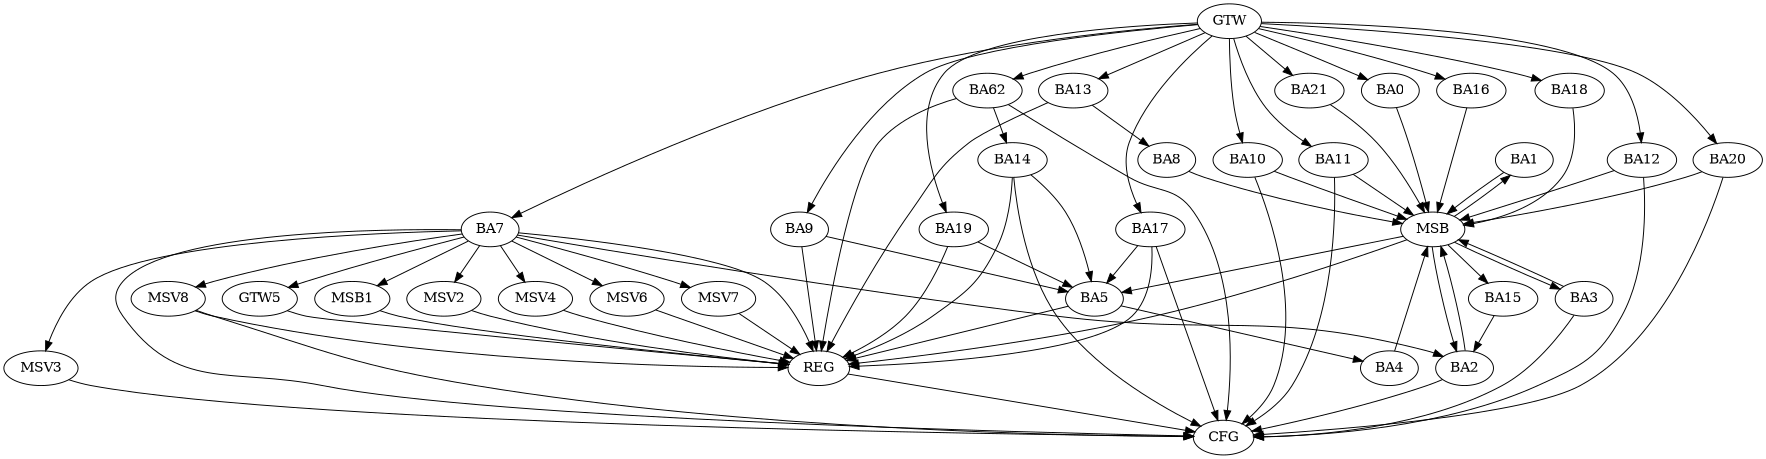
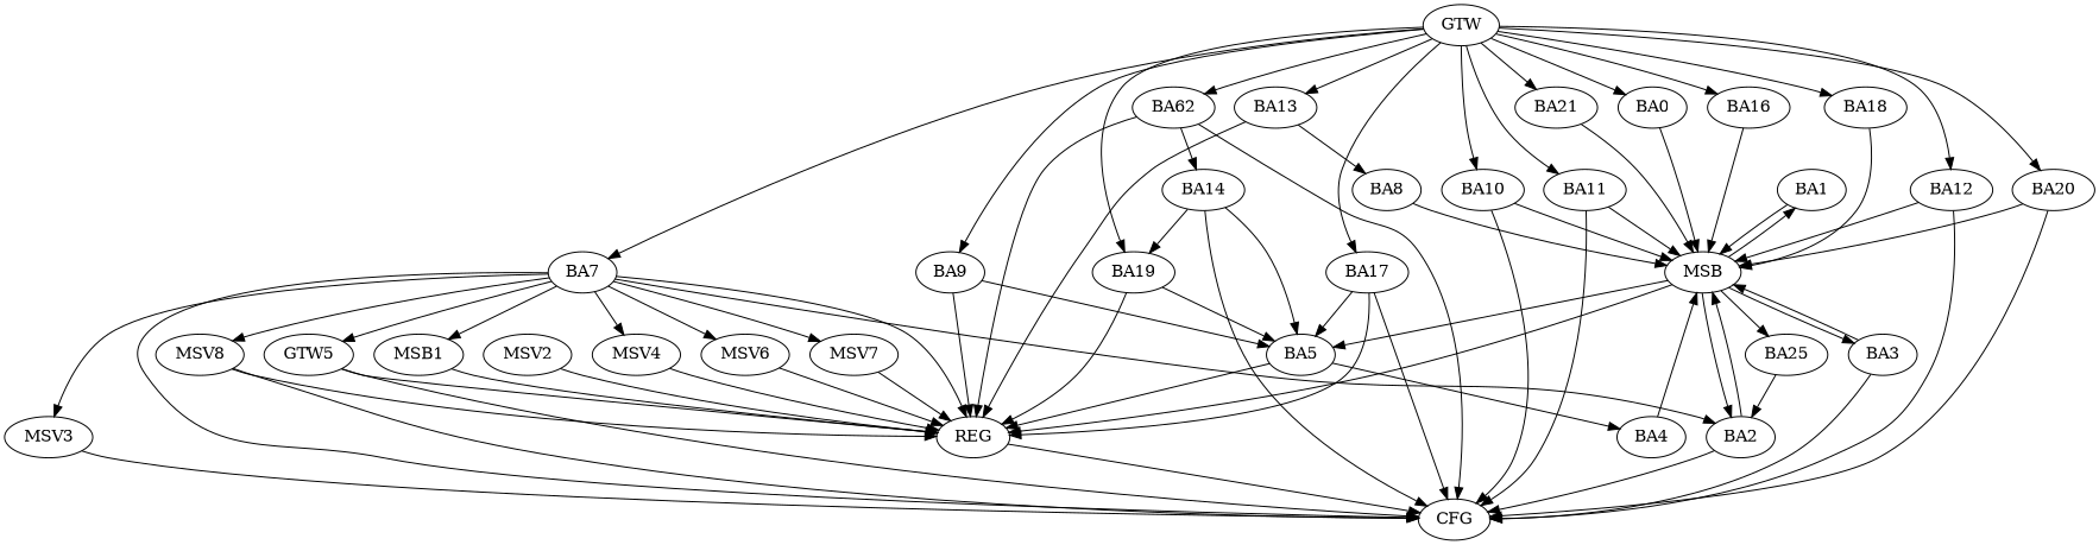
  strict digraph {
    n1 [label=BA1]
    n2 [label=MSB]
    n3 [label=BA2]
    n4 [label=BA3]
    n5 [label=BA5]
    n6 [label=REG]
-   n7 [label=BA15]
+   n7 [label=BA25]
    n8 [label=CFG]
    n9 [label=BA4]
    n10 [label=BA0]
    n11 [label=BA7]
    n12 [label=MSB1]
    n13 [label=MSV2]
    n14 [label=MSV3]
    n15 [label=MSV4]
    n16 [label=GTW5]
    n17 [label=MSV6]
    n18 [label=MSV7]
    n19 [label=MSV8]
    n20 [label=BA8]
    n21 [label=BA9]
    n22 [label=BA10]
    n23 [label=BA11]
    n24 [label=BA12]
    n25 [label=BA13]
    n26 [label=BA14]
    n27 [label=BA16]
    n28 [label=BA17]
    n29 [label=BA18]
    n30 [label=BA19]
    n31 [label=BA20]
    n32 [label=BA21]
    n33 [label=BA62]
    n34 [label=GTW]
    n1 -> n2
    n2 -> n1
    n2 -> n3
    n2 -> n4
    n2 -> n5
    n2 -> n6
    n2 -> n7
    n3 -> n2
    n3 -> n8
    n4 -> n2
    n4 -> n8
    n5 -> n6
    n5 -> n9
    n6 -> n8
    n7 -> n3
    n9 -> n2
    n10 -> n2
    n11 -> n3
    n11 -> n6
    n11 -> n8
    n11 -> n12
-   n11 -> n13
    n11 -> n14
    n11 -> n15
    n11 -> n16
    n11 -> n17
    n11 -> n18
    n11 -> n19
    n12 -> n6
    n13 -> n6
    n14 -> n8
    n15 -> n6
    n16 -> n6
+   n16 -> n8
    n17 -> n6
    n18 -> n6
    n19 -> n6
    n19 -> n8
    n20 -> n2
    n21 -> n5
    n21 -> n6
    n22 -> n2
    n22 -> n8
    n23 -> n2
    n23 -> n8
    n24 -> n2
    n24 -> n8
    n25 -> n6
    n25 -> n20
    n26 -> n5
-   n26 -> n6
+   n26 -> n30
    n26 -> n8
    n27 -> n2
    n28 -> n5
    n28 -> n6
    n28 -> n8
    n29 -> n2
    n30 -> n5
    n30 -> n6
    n31 -> n2
    n31 -> n8
    n32 -> n2
    n33 -> n6
    n33 -> n8
    n33 -> n26
    n34 -> n10
    n34 -> n11
    n34 -> n21
    n34 -> n22
    n34 -> n23
    n34 -> n24
    n34 -> n25
    n34 -> n27
    n34 -> n28
    n34 -> n29
    n34 -> n30
    n34 -> n31
    n34 -> n32
    n34 -> n33
  }
